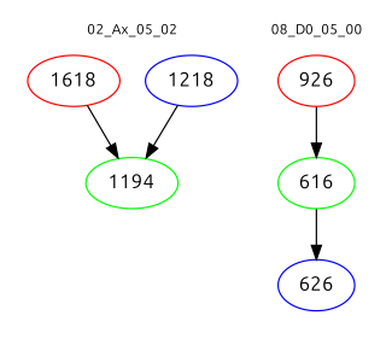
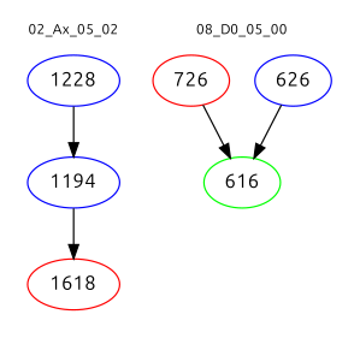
  digraph {
    fontname=Ubuntu
    node [color=green fontname=Ubuntu]
    edge [color=black fontname=Ubuntu]
-   n1 [label=1194]
-   n2 [color=blue label=1218]
+   n1 [color=blue label=1194]
+   n2 [color=blue label=1228]
    n3 [color=red label=1618]
    n4 [label=616]
    n5 [color=blue label=626]
-   n6 [color=red label=926]
+   n6 [color=red label=726]
    subgraph cluster_1 {
      color=white
      fontsize=10
      label="02_Ax_05_02"
      n1
      n2
      n3
    }
    subgraph cluster_2 {
      color=white
      fontsize=10
      label="08_D0_05_00"
      n4
      n5
      n6
    }
-   n3 -> n1
+   n1 -> n3
    n2 -> n1
-   n4 -> n5
+   n5 -> n4
    n6 -> n4
  }
